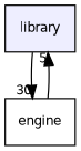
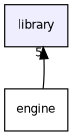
  digraph {
    compound=true
    node [fontname=Helvetica fontsize=10 shape=box]
    edge [labeldistance=1.5 labelfontname=Helvetica labelfontsize=10]
    n1 [fillcolor="#eeeeff" label=library pencolor=black style=filled]
    n2 [label=engine]
-   n1 -> n2 [headlabel=30]
    n2 -> n1 [headlabel=5]
  }
